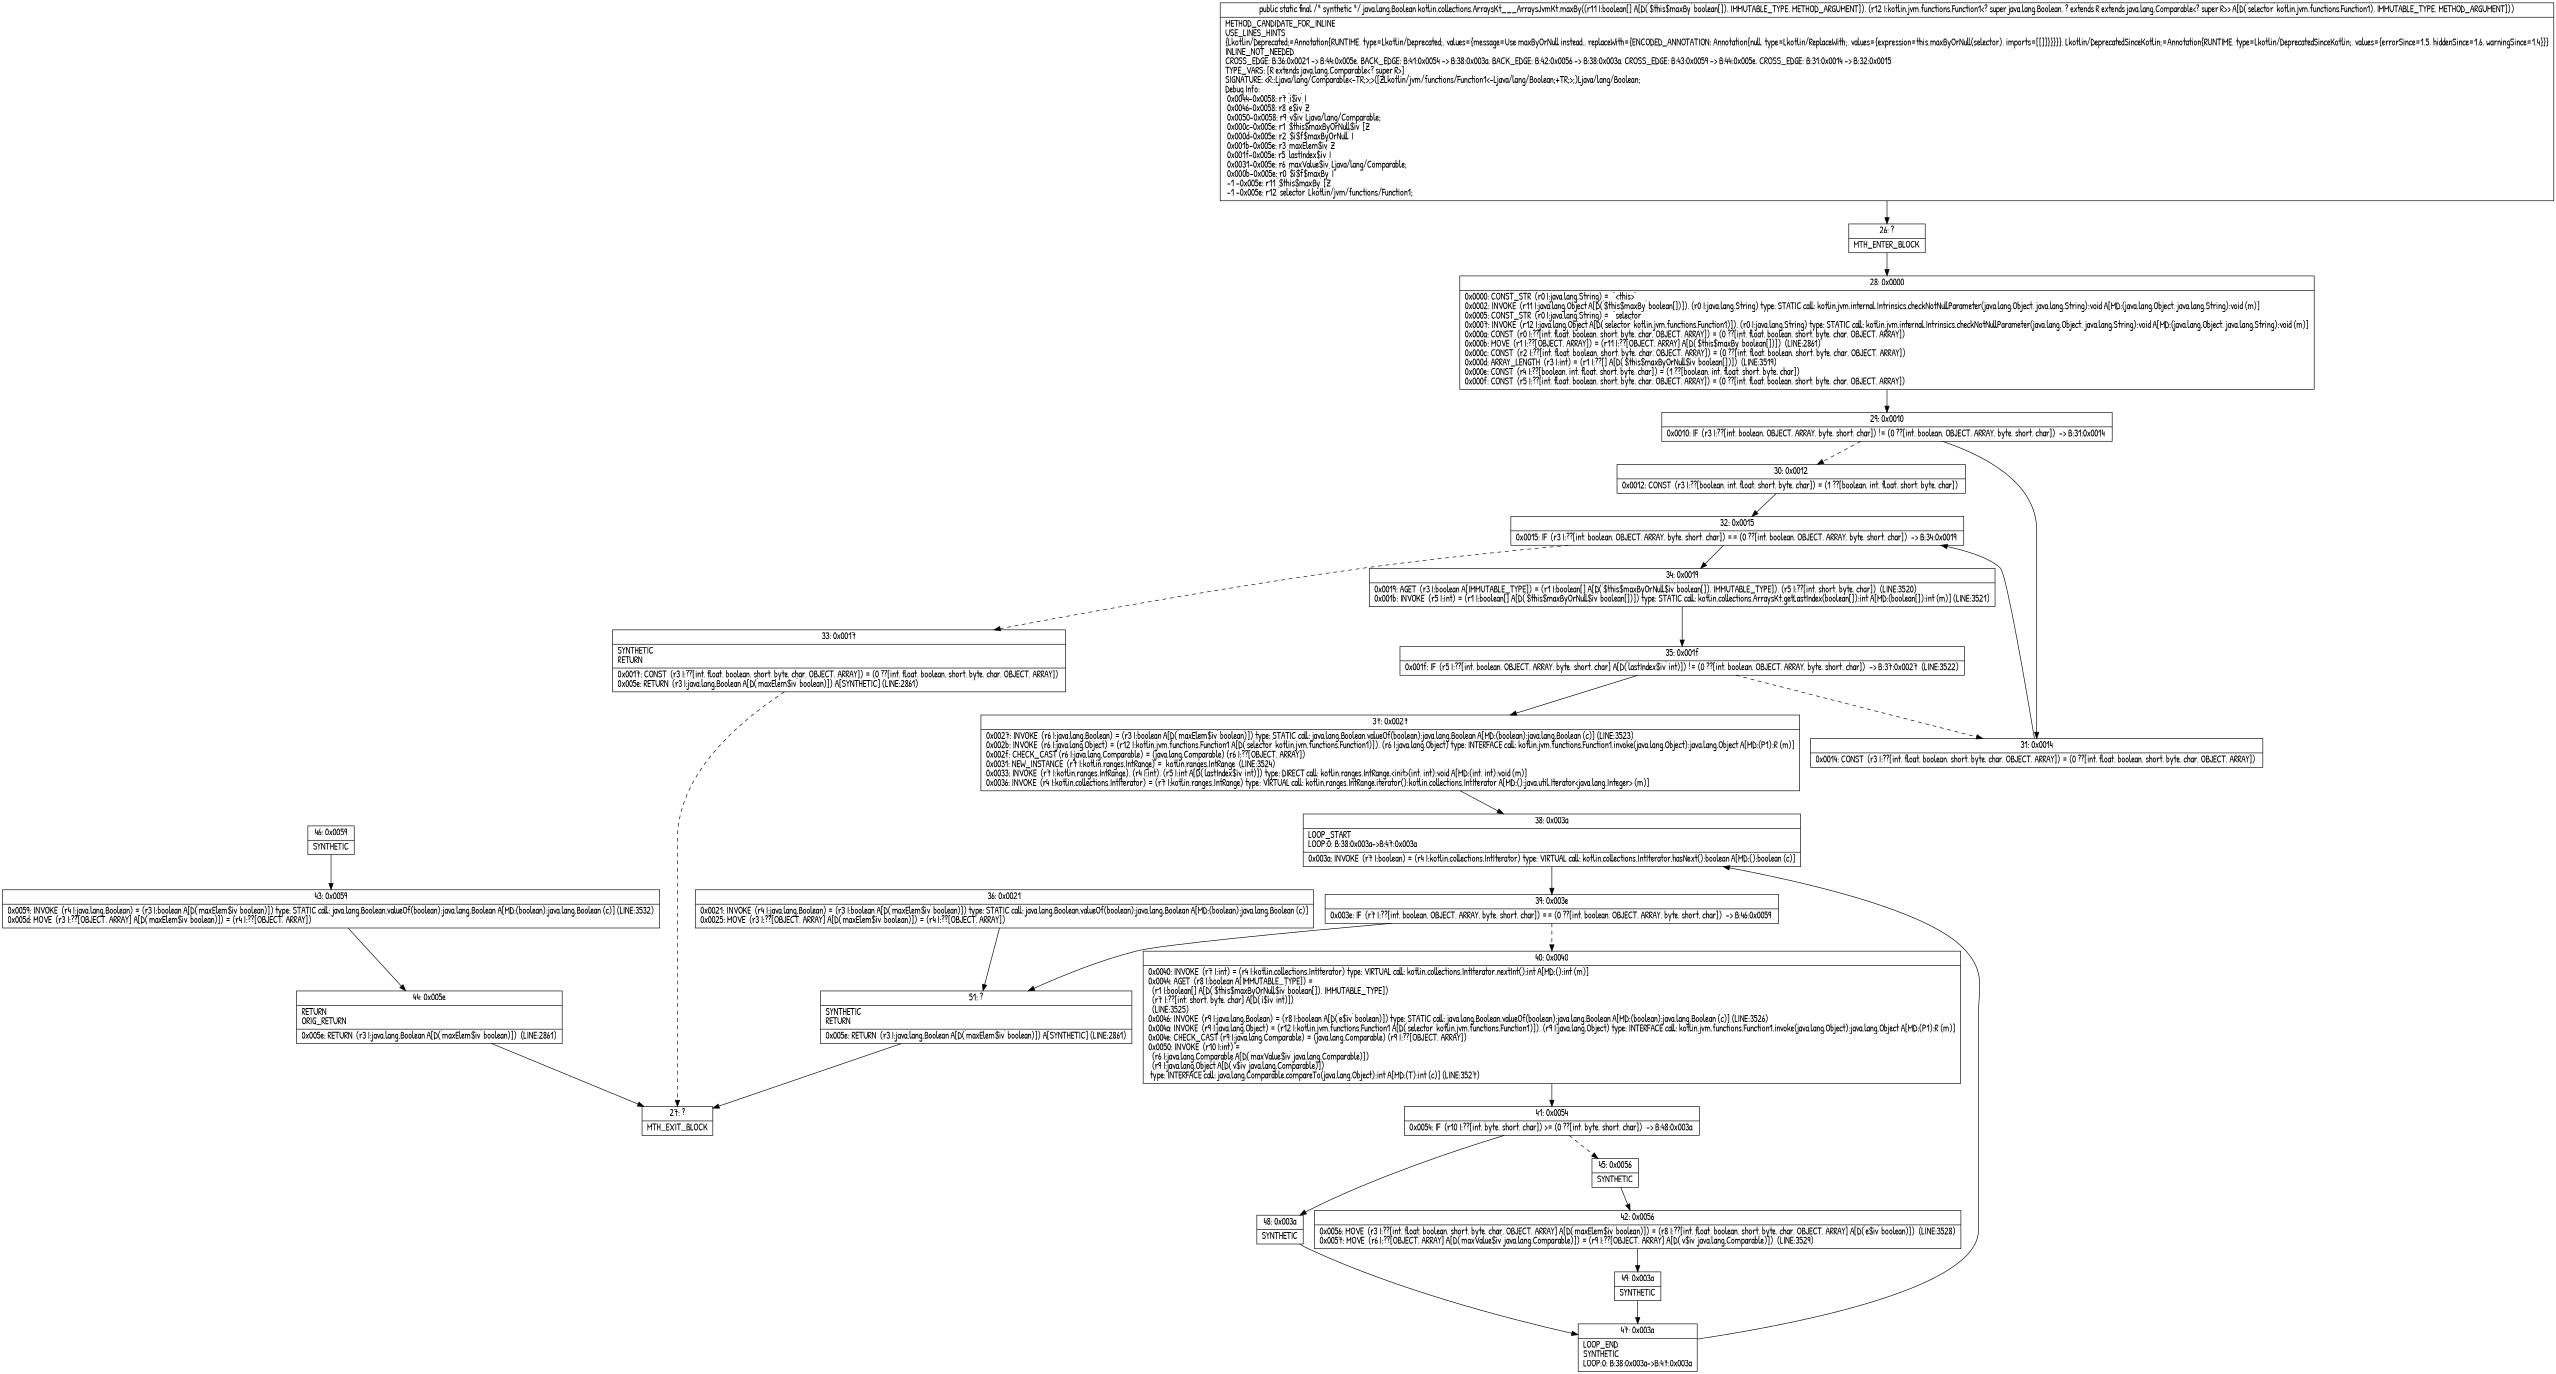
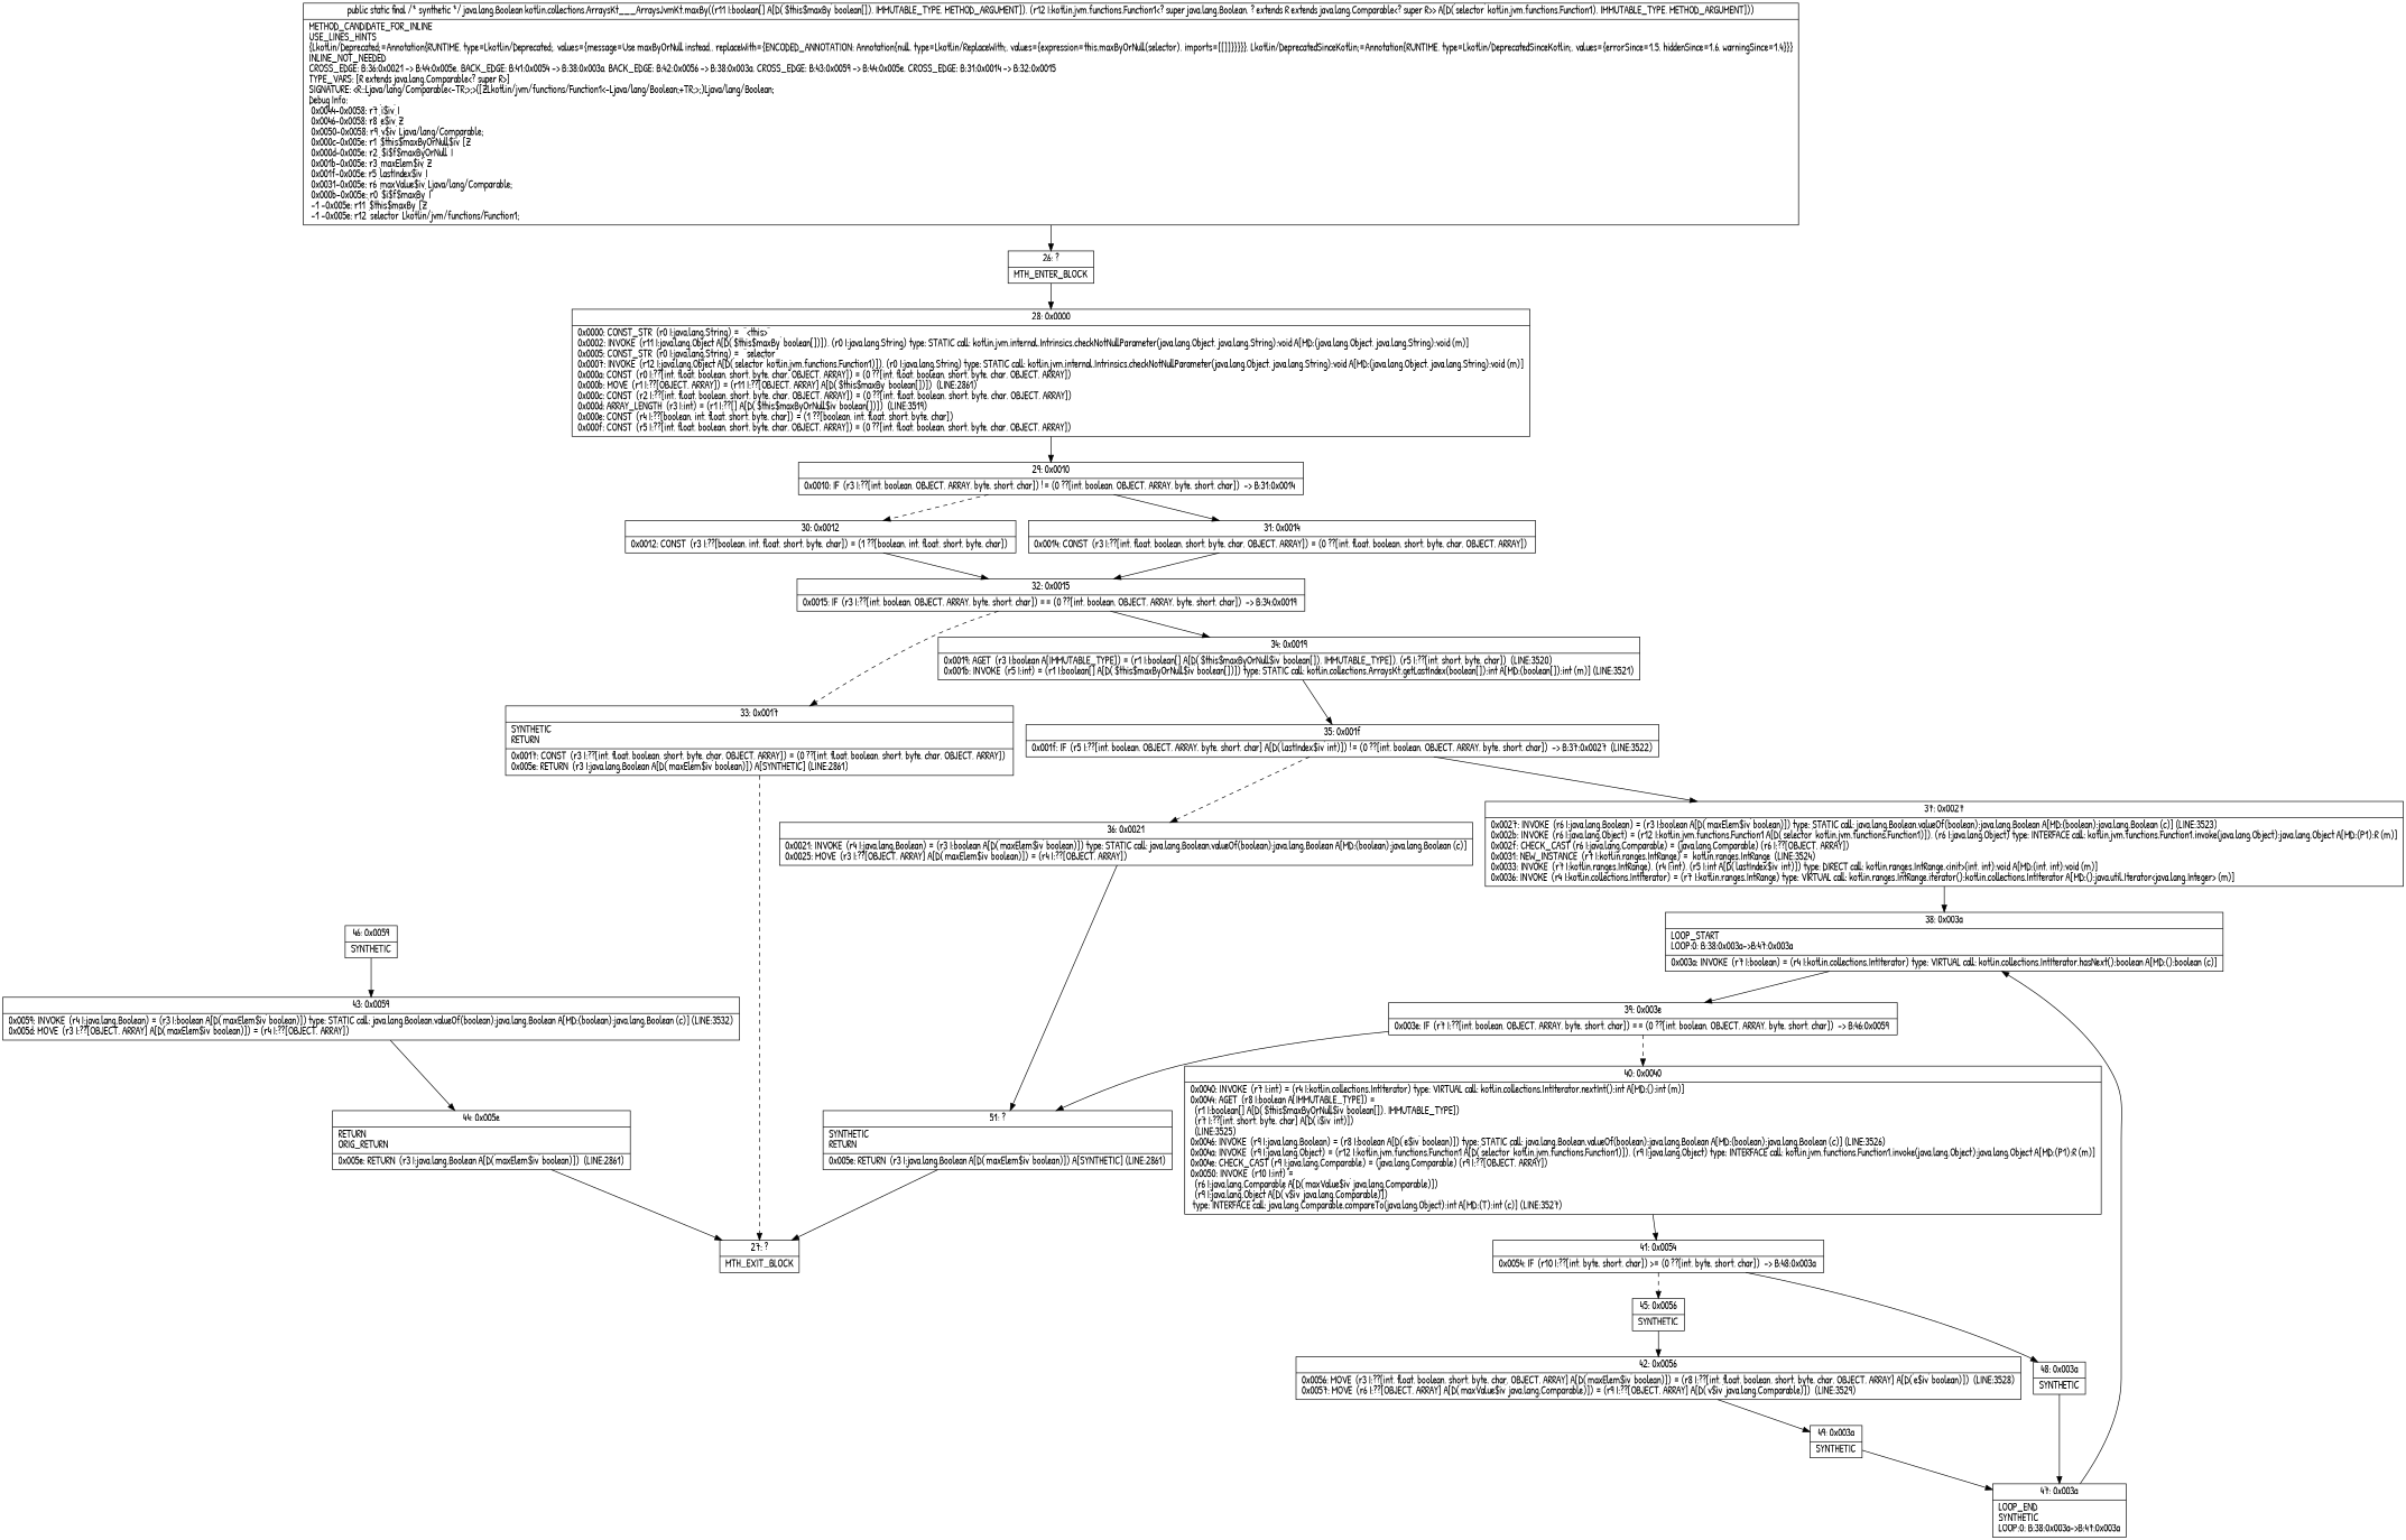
  digraph {
    fontname="Patrick Hand"
    node [fontname="Patrick Hand" shape=record]
    edge [fontname="Patrick Hand"]
    n1 [label="{26\:\ ?|MTH_ENTER_BLOCK\l}"]
    n2 [label="{28\:\ 0x0000|0x0000: CONST_STR  (r0 I:java.lang.String) =  \"\<this\>\" \l0x0002: INVOKE  (r11 I:java.lang.Object A[D('$this$maxBy' boolean[])]), (r0 I:java.lang.String) type: STATIC call: kotlin.jvm.internal.Intrinsics.checkNotNullParameter(java.lang.Object, java.lang.String):void A[MD:(java.lang.Object, java.lang.String):void (m)]\l0x0005: CONST_STR  (r0 I:java.lang.String) =  \"selector\" \l0x0007: INVOKE  (r12 I:java.lang.Object A[D('selector' kotlin.jvm.functions.Function1)]), (r0 I:java.lang.String) type: STATIC call: kotlin.jvm.internal.Intrinsics.checkNotNullParameter(java.lang.Object, java.lang.String):void A[MD:(java.lang.Object, java.lang.String):void (m)]\l0x000a: CONST  (r0 I:??[int, float, boolean, short, byte, char, OBJECT, ARRAY]) = (0 ??[int, float, boolean, short, byte, char, OBJECT, ARRAY]) \l0x000b: MOVE  (r1 I:??[OBJECT, ARRAY]) = (r11 I:??[OBJECT, ARRAY] A[D('$this$maxBy' boolean[])])  (LINE:2861)\l0x000c: CONST  (r2 I:??[int, float, boolean, short, byte, char, OBJECT, ARRAY]) = (0 ??[int, float, boolean, short, byte, char, OBJECT, ARRAY]) \l0x000d: ARRAY_LENGTH  (r3 I:int) = (r1 I:??[] A[D('$this$maxByOrNull$iv' boolean[])])  (LINE:3519)\l0x000e: CONST  (r4 I:??[boolean, int, float, short, byte, char]) = (1 ??[boolean, int, float, short, byte, char]) \l0x000f: CONST  (r5 I:??[int, float, boolean, short, byte, char, OBJECT, ARRAY]) = (0 ??[int, float, boolean, short, byte, char, OBJECT, ARRAY]) \l}"]
    n3 [label="{29\:\ 0x0010|0x0010: IF  (r3 I:??[int, boolean, OBJECT, ARRAY, byte, short, char]) != (0 ??[int, boolean, OBJECT, ARRAY, byte, short, char])  \-\> B:31:0x0014 \l}"]
    n4 [label="{30\:\ 0x0012|0x0012: CONST  (r3 I:??[boolean, int, float, short, byte, char]) = (1 ??[boolean, int, float, short, byte, char]) \l}"]
    n5 [label="{31\:\ 0x0014|0x0014: CONST  (r3 I:??[int, float, boolean, short, byte, char, OBJECT, ARRAY]) = (0 ??[int, float, boolean, short, byte, char, OBJECT, ARRAY]) \l}"]
    n6 [label="{32\:\ 0x0015|0x0015: IF  (r3 I:??[int, boolean, OBJECT, ARRAY, byte, short, char]) == (0 ??[int, boolean, OBJECT, ARRAY, byte, short, char])  \-\> B:34:0x0019 \l}"]
    n7 [label="{33\:\ 0x0017|SYNTHETIC\lRETURN\l|0x0017: CONST  (r3 I:??[int, float, boolean, short, byte, char, OBJECT, ARRAY]) = (0 ??[int, float, boolean, short, byte, char, OBJECT, ARRAY]) \l0x005e: RETURN  (r3 I:java.lang.Boolean A[D('maxElem$iv' boolean)]) A[SYNTHETIC] (LINE:2861)\l}"]
    n8 [label="{34\:\ 0x0019|0x0019: AGET  (r3 I:boolean A[IMMUTABLE_TYPE]) = (r1 I:boolean[] A[D('$this$maxByOrNull$iv' boolean[]), IMMUTABLE_TYPE]), (r5 I:??[int, short, byte, char])  (LINE:3520)\l0x001b: INVOKE  (r5 I:int) = (r1 I:boolean[] A[D('$this$maxByOrNull$iv' boolean[])]) type: STATIC call: kotlin.collections.ArraysKt.getLastIndex(boolean[]):int A[MD:(boolean[]):int (m)] (LINE:3521)\l}"]
    n9 [label="{27\:\ ?|MTH_EXIT_BLOCK\l}"]
    n10 [label="{35\:\ 0x001f|0x001f: IF  (r5 I:??[int, boolean, OBJECT, ARRAY, byte, short, char] A[D('lastIndex$iv' int)]) != (0 ??[int, boolean, OBJECT, ARRAY, byte, short, char])  \-\> B:37:0x0027  (LINE:3522)\l}"]
    n11 [label="{36\:\ 0x0021|0x0021: INVOKE  (r4 I:java.lang.Boolean) = (r3 I:boolean A[D('maxElem$iv' boolean)]) type: STATIC call: java.lang.Boolean.valueOf(boolean):java.lang.Boolean A[MD:(boolean):java.lang.Boolean (c)]\l0x0025: MOVE  (r3 I:??[OBJECT, ARRAY] A[D('maxElem$iv' boolean)]) = (r4 I:??[OBJECT, ARRAY]) \l}"]
    n12 [label="{37\:\ 0x0027|0x0027: INVOKE  (r6 I:java.lang.Boolean) = (r3 I:boolean A[D('maxElem$iv' boolean)]) type: STATIC call: java.lang.Boolean.valueOf(boolean):java.lang.Boolean A[MD:(boolean):java.lang.Boolean (c)] (LINE:3523)\l0x002b: INVOKE  (r6 I:java.lang.Object) = (r12 I:kotlin.jvm.functions.Function1 A[D('selector' kotlin.jvm.functions.Function1)]), (r6 I:java.lang.Object) type: INTERFACE call: kotlin.jvm.functions.Function1.invoke(java.lang.Object):java.lang.Object A[MD:(P1):R (m)]\l0x002f: CHECK_CAST (r6 I:java.lang.Comparable) = (java.lang.Comparable) (r6 I:??[OBJECT, ARRAY]) \l0x0031: NEW_INSTANCE  (r7 I:kotlin.ranges.IntRange) =  kotlin.ranges.IntRange  (LINE:3524)\l0x0033: INVOKE  (r7 I:kotlin.ranges.IntRange), (r4 I:int), (r5 I:int A[D('lastIndex$iv' int)]) type: DIRECT call: kotlin.ranges.IntRange.\<init\>(int, int):void A[MD:(int, int):void (m)]\l0x0036: INVOKE  (r4 I:kotlin.collections.IntIterator) = (r7 I:kotlin.ranges.IntRange) type: VIRTUAL call: kotlin.ranges.IntRange.iterator():kotlin.collections.IntIterator A[MD:():java.util.Iterator\<java.lang.Integer\> (m)]\l}"]
    n13 [label="{51\:\ ?|SYNTHETIC\lRETURN\l|0x005e: RETURN  (r3 I:java.lang.Boolean A[D('maxElem$iv' boolean)]) A[SYNTHETIC] (LINE:2861)\l}"]
    n14 [label="{38\:\ 0x003a|LOOP_START\lLOOP:0: B:38:0x003a\-\>B:47:0x003a\l|0x003a: INVOKE  (r7 I:boolean) = (r4 I:kotlin.collections.IntIterator) type: VIRTUAL call: kotlin.collections.IntIterator.hasNext():boolean A[MD:():boolean (c)]\l}"]
    n15 [label="{39\:\ 0x003e|0x003e: IF  (r7 I:??[int, boolean, OBJECT, ARRAY, byte, short, char]) == (0 ??[int, boolean, OBJECT, ARRAY, byte, short, char])  \-\> B:46:0x0059 \l}"]
    n16 [label="{40\:\ 0x0040|0x0040: INVOKE  (r7 I:int) = (r4 I:kotlin.collections.IntIterator) type: VIRTUAL call: kotlin.collections.IntIterator.nextInt():int A[MD:():int (m)]\l0x0044: AGET  (r8 I:boolean A[IMMUTABLE_TYPE]) = \l  (r1 I:boolean[] A[D('$this$maxByOrNull$iv' boolean[]), IMMUTABLE_TYPE])\l  (r7 I:??[int, short, byte, char] A[D('i$iv' int)])\l  (LINE:3525)\l0x0046: INVOKE  (r9 I:java.lang.Boolean) = (r8 I:boolean A[D('e$iv' boolean)]) type: STATIC call: java.lang.Boolean.valueOf(boolean):java.lang.Boolean A[MD:(boolean):java.lang.Boolean (c)] (LINE:3526)\l0x004a: INVOKE  (r9 I:java.lang.Object) = (r12 I:kotlin.jvm.functions.Function1 A[D('selector' kotlin.jvm.functions.Function1)]), (r9 I:java.lang.Object) type: INTERFACE call: kotlin.jvm.functions.Function1.invoke(java.lang.Object):java.lang.Object A[MD:(P1):R (m)]\l0x004e: CHECK_CAST (r9 I:java.lang.Comparable) = (java.lang.Comparable) (r9 I:??[OBJECT, ARRAY]) \l0x0050: INVOKE  (r10 I:int) = \l  (r6 I:java.lang.Comparable A[D('maxValue$iv' java.lang.Comparable)])\l  (r9 I:java.lang.Object A[D('v$iv' java.lang.Comparable)])\l type: INTERFACE call: java.lang.Comparable.compareTo(java.lang.Object):int A[MD:(T):int (c)] (LINE:3527)\l}"]
    n17 [label="{41\:\ 0x0054|0x0054: IF  (r10 I:??[int, byte, short, char]) \>= (0 ??[int, byte, short, char])  \-\> B:48:0x003a \l}"]
    n18 [label="{46\:\ 0x0059|SYNTHETIC\l}"]
    n19 [label="{43\:\ 0x0059|0x0059: INVOKE  (r4 I:java.lang.Boolean) = (r3 I:boolean A[D('maxElem$iv' boolean)]) type: STATIC call: java.lang.Boolean.valueOf(boolean):java.lang.Boolean A[MD:(boolean):java.lang.Boolean (c)] (LINE:3532)\l0x005d: MOVE  (r3 I:??[OBJECT, ARRAY] A[D('maxElem$iv' boolean)]) = (r4 I:??[OBJECT, ARRAY]) \l}"]
    n20 [label="{45\:\ 0x0056|SYNTHETIC\l}"]
    n21 [label="{48\:\ 0x003a|SYNTHETIC\l}"]
    n22 [label="{42\:\ 0x0056|0x0056: MOVE  (r3 I:??[int, float, boolean, short, byte, char, OBJECT, ARRAY] A[D('maxElem$iv' boolean)]) = (r8 I:??[int, float, boolean, short, byte, char, OBJECT, ARRAY] A[D('e$iv' boolean)])  (LINE:3528)\l0x0057: MOVE  (r6 I:??[OBJECT, ARRAY] A[D('maxValue$iv' java.lang.Comparable)]) = (r9 I:??[OBJECT, ARRAY] A[D('v$iv' java.lang.Comparable)])  (LINE:3529)\l}"]
    n23 [label="{47\:\ 0x003a|LOOP_END\lSYNTHETIC\lLOOP:0: B:38:0x003a\-\>B:47:0x003a\l}"]
    n24 [label="{49\:\ 0x003a|SYNTHETIC\l}"]
    n25 [label="{44\:\ 0x005e|RETURN\lORIG_RETURN\l|0x005e: RETURN  (r3 I:java.lang.Boolean A[D('maxElem$iv' boolean)])  (LINE:2861)\l}"]
    n26 [label="{public static final \/* synthetic *\/ java.lang.Boolean kotlin.collections.ArraysKt___ArraysJvmKt.maxBy((r11 I:boolean[] A[D('$this$maxBy' boolean[]), IMMUTABLE_TYPE, METHOD_ARGUMENT]), (r12 I:kotlin.jvm.functions.Function1\<? super java.lang.Boolean, ? extends R extends java.lang.Comparable\<? super R\>\> A[D('selector' kotlin.jvm.functions.Function1), IMMUTABLE_TYPE, METHOD_ARGUMENT]))  | METHOD_CANDIDATE_FOR_INLINE\lUSE_LINES_HINTS\l\{Lkotlin\/Deprecated;=Annotation\{RUNTIME, type=Lkotlin\/Deprecated;, values=\{message=Use maxByOrNull instead., replaceWith=\{ENCODED_ANNOTATION: Annotation\{null, type=Lkotlin\/ReplaceWith;, values=\{expression=this.maxByOrNull(selector), imports=[[]]\}\}\}\}\}, Lkotlin\/DeprecatedSinceKotlin;=Annotation\{RUNTIME, type=Lkotlin\/DeprecatedSinceKotlin;, values=\{errorSince=1.5, hiddenSince=1.6, warningSince=1.4\}\}\}\lINLINE_NOT_NEEDED\lCROSS_EDGE: B:36:0x0021 \-\> B:44:0x005e, BACK_EDGE: B:41:0x0054 \-\> B:38:0x003a, BACK_EDGE: B:42:0x0056 \-\> B:38:0x003a, CROSS_EDGE: B:43:0x0059 \-\> B:44:0x005e, CROSS_EDGE: B:31:0x0014 \-\> B:32:0x0015\lTYPE_VARS: [R extends java.lang.Comparable\<? super R\>]\lSIGNATURE: \<R::Ljava\/lang\/Comparable\<\-TR;\>;\>([ZLkotlin\/jvm\/functions\/Function1\<\-Ljava\/lang\/Boolean;+TR;\>;)Ljava\/lang\/Boolean;\lDebug Info:\l  0x0044\-0x0058: r7 'i$iv' I\l  0x0046\-0x0058: r8 'e$iv' Z\l  0x0050\-0x0058: r9 'v$iv' Ljava\/lang\/Comparable;\l  0x000c\-0x005e: r1 '$this$maxByOrNull$iv' [Z\l  0x000d\-0x005e: r2 '$i$f$maxByOrNull' I\l  0x001b\-0x005e: r3 'maxElem$iv' Z\l  0x001f\-0x005e: r5 'lastIndex$iv' I\l  0x0031\-0x005e: r6 'maxValue$iv' Ljava\/lang\/Comparable;\l  0x000b\-0x005e: r0 '$i$f$maxBy' I\l  \-1 \-0x005e: r11 '$this$maxBy' [Z\l  \-1 \-0x005e: r12 'selector' Lkotlin\/jvm\/functions\/Function1;\l}"]
    n1 -> n2
    n2 -> n3
    n3 -> n4 [style=dashed]
    n3 -> n5
    n4 -> n6
    n5 -> n6
    n6 -> n7 [style=dashed]
    n6 -> n8
    n7 -> n9 [style=dashed]
    n8 -> n10
-   n10 -> n5 [style=dashed]
+   n10 -> n11 [style=dashed]
    n10 -> n12
    n11 -> n13
    n12 -> n14
    n13 -> n9
    n14 -> n15
    n15 -> n13
    n15 -> n16 [style=dashed]
    n16 -> n17
    n17 -> n20 [style=dashed]
    n17 -> n21
    n18 -> n19
    n19 -> n25
    n20 -> n22
    n21 -> n23
    n22 -> n24
    n23 -> n14
    n24 -> n23
    n25 -> n9
    n26 -> n1
  }
